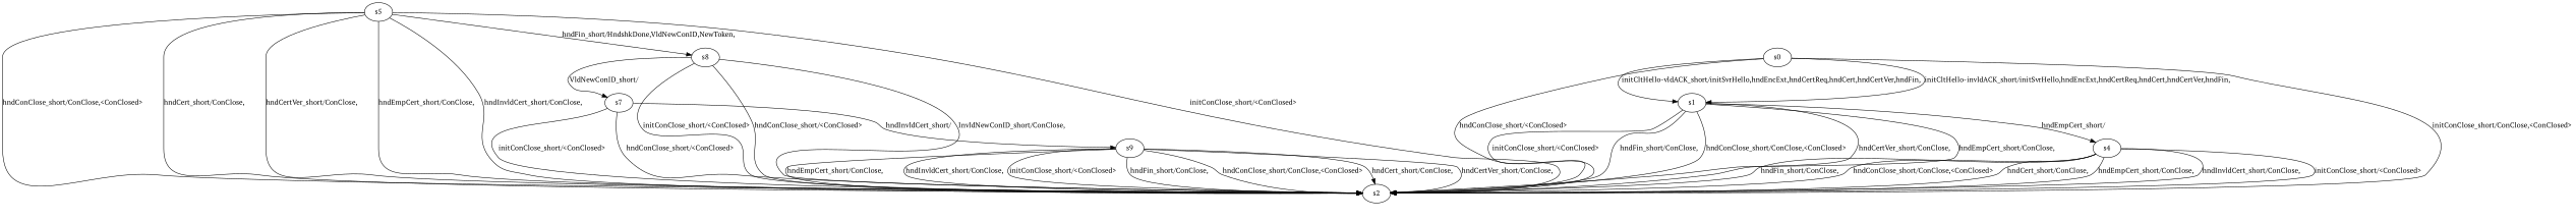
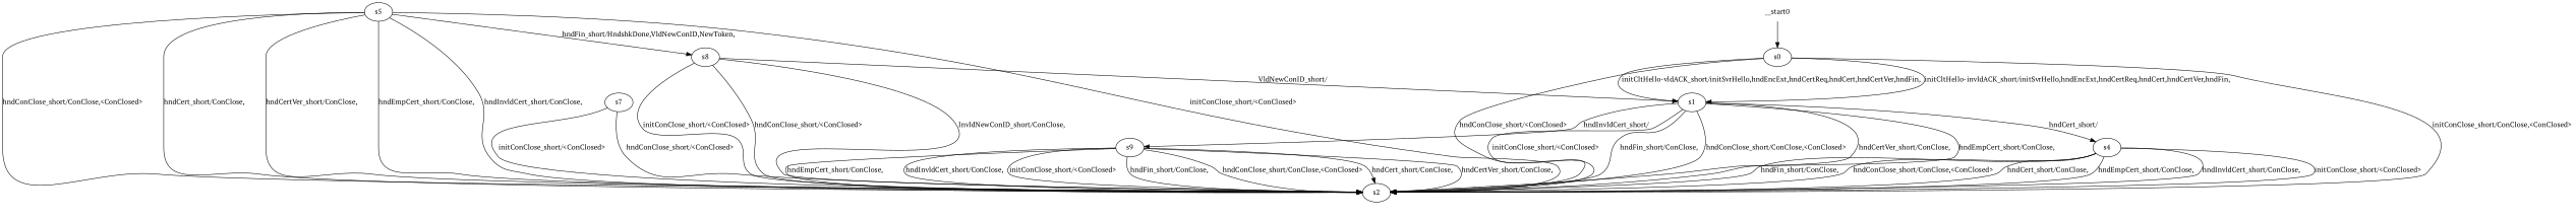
  digraph {
    fontname="PT Serif"
    node [fontname="PT Serif"]
    edge [fontname="PT Serif"]
    n1 [label=s0]
    n2 [label=s1]
    n3 [label=s2]
    n4 [label=s9]
    n5 [label=s4]
    n6 [label=s5]
    n7 [label=s8]
    n8 [label=s7]
+   __start0 [shape=none]
    n1 -> n2 [label="initCltHello-vldACK_short/initSvrHello,hndEncExt,hndCertReq,hndCert,hndCertVer,hndFin, "]
    n1 -> n2 [label="initCltHello-invldACK_short/initSvrHello,hndEncExt,hndCertReq,hndCert,hndCertVer,hndFin, "]
    n1 -> n3 [label="initConClose_short/ConClose,<ConClosed> "]
    n1 -> n3 [label="hndConClose_short/<ConClosed> "]
    n2 -> n3 [label="initConClose_short/<ConClosed> "]
    n2 -> n3 [label="hndFin_short/ConClose, "]
    n2 -> n3 [label="hndConClose_short/ConClose,<ConClosed> "]
    n2 -> n3 [label="hndCertVer_short/ConClose, "]
    n2 -> n3 [label="hndEmpCert_short/ConClose, "]
-   n8 -> n4 [label="hndInvldCert_short/ "]
-   n2 -> n5 [label="hndEmpCert_short/ "]
+   n2 -> n4 [label="hndInvldCert_short/ "]
+   n2 -> n5 [label="hndCert_short/ "]
    n4 -> n3 [label="initConClose_short/<ConClosed> "]
    n4 -> n3 [label="hndFin_short/ConClose, "]
    n4 -> n3 [label="hndConClose_short/ConClose,<ConClosed> "]
    n4 -> n3 [label="hndCert_short/ConClose, "]
    n4 -> n3 [label="hndCertVer_short/ConClose, "]
    n4 -> n3 [label="hndEmpCert_short/ConClose, "]
    n4 -> n3 [label="hndInvldCert_short/ConClose, "]
    n5 -> n3 [label="initConClose_short/<ConClosed> "]
    n5 -> n3 [label="hndFin_short/ConClose, "]
    n5 -> n3 [label="hndConClose_short/ConClose,<ConClosed> "]
    n5 -> n3 [label="hndCert_short/ConClose, "]
    n5 -> n3 [label="hndEmpCert_short/ConClose, "]
    n5 -> n3 [label="hndInvldCert_short/ConClose, "]
    n6 -> n3 [label="initConClose_short/<ConClosed> "]
    n6 -> n3 [label="hndConClose_short/ConClose,<ConClosed> "]
    n6 -> n3 [label="hndCert_short/ConClose, "]
    n6 -> n3 [label="hndCertVer_short/ConClose, "]
    n6 -> n3 [label="hndEmpCert_short/ConClose, "]
    n6 -> n3 [label="hndInvldCert_short/ConClose, "]
    n6 -> n7 [label="hndFin_short/HndshkDone,VldNewConID,NewToken, "]
    n7 -> n3 [label="initConClose_short/<ConClosed> "]
    n7 -> n3 [label="hndConClose_short/<ConClosed> "]
    n7 -> n3 [label="InvldNewConID_short/ConClose, "]
-   n7 -> n8 [label="VldNewConID_short/ "]
+   n7 -> n2 [label="VldNewConID_short/ "]
    n8 -> n3 [label="initConClose_short/<ConClosed> "]
    n8 -> n3 [label="hndConClose_short/<ConClosed> "]
+   __start0 -> n1
  }
